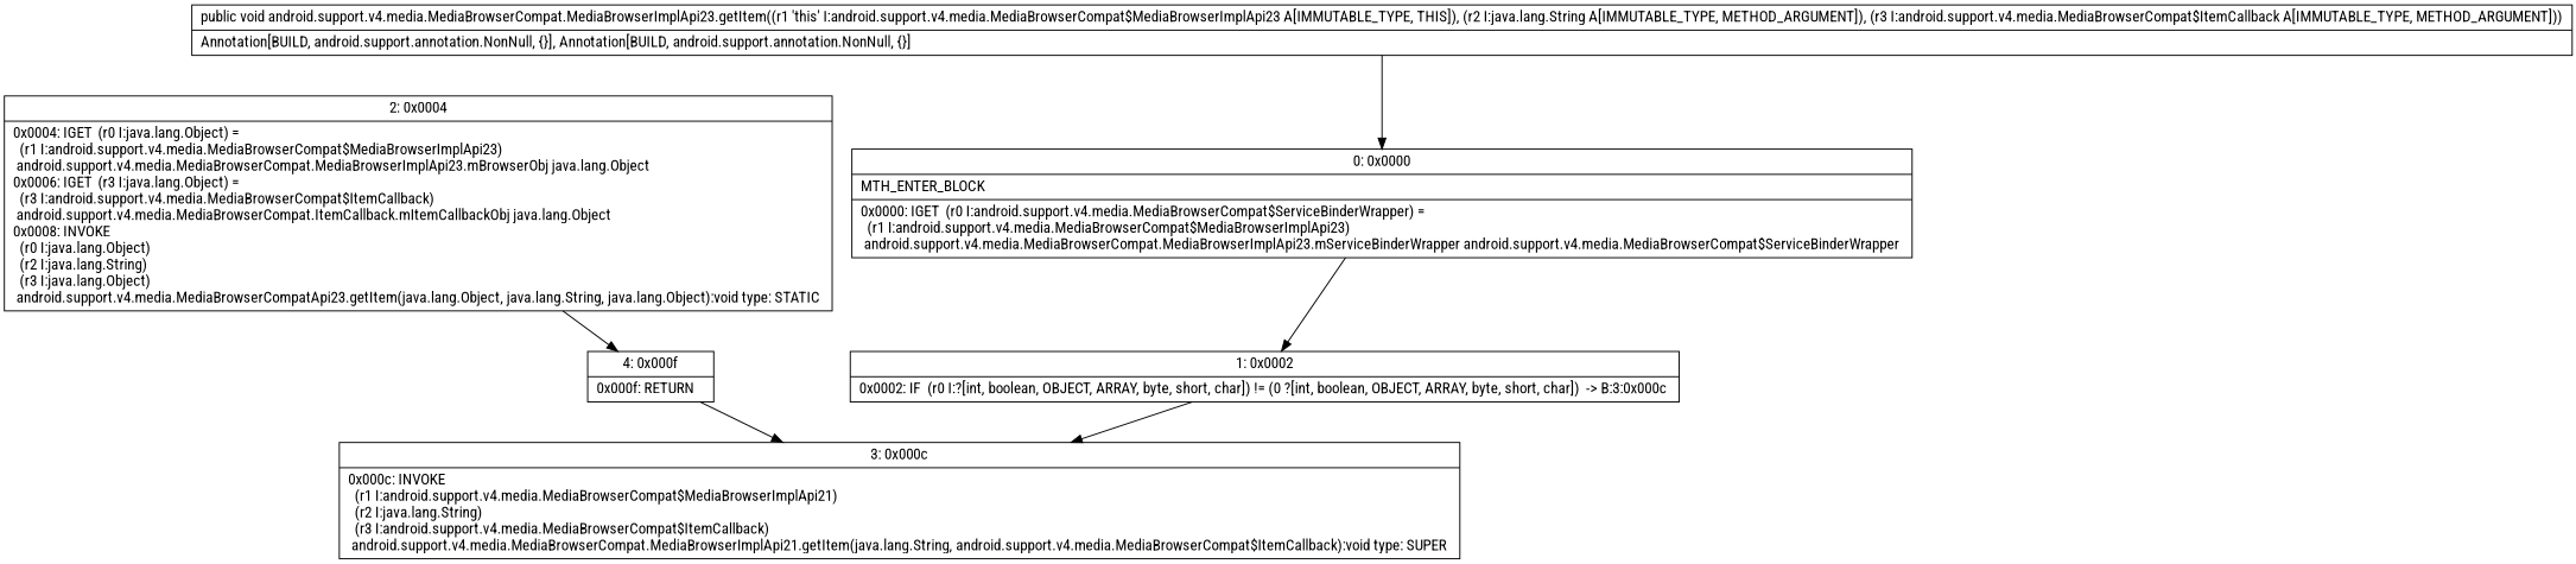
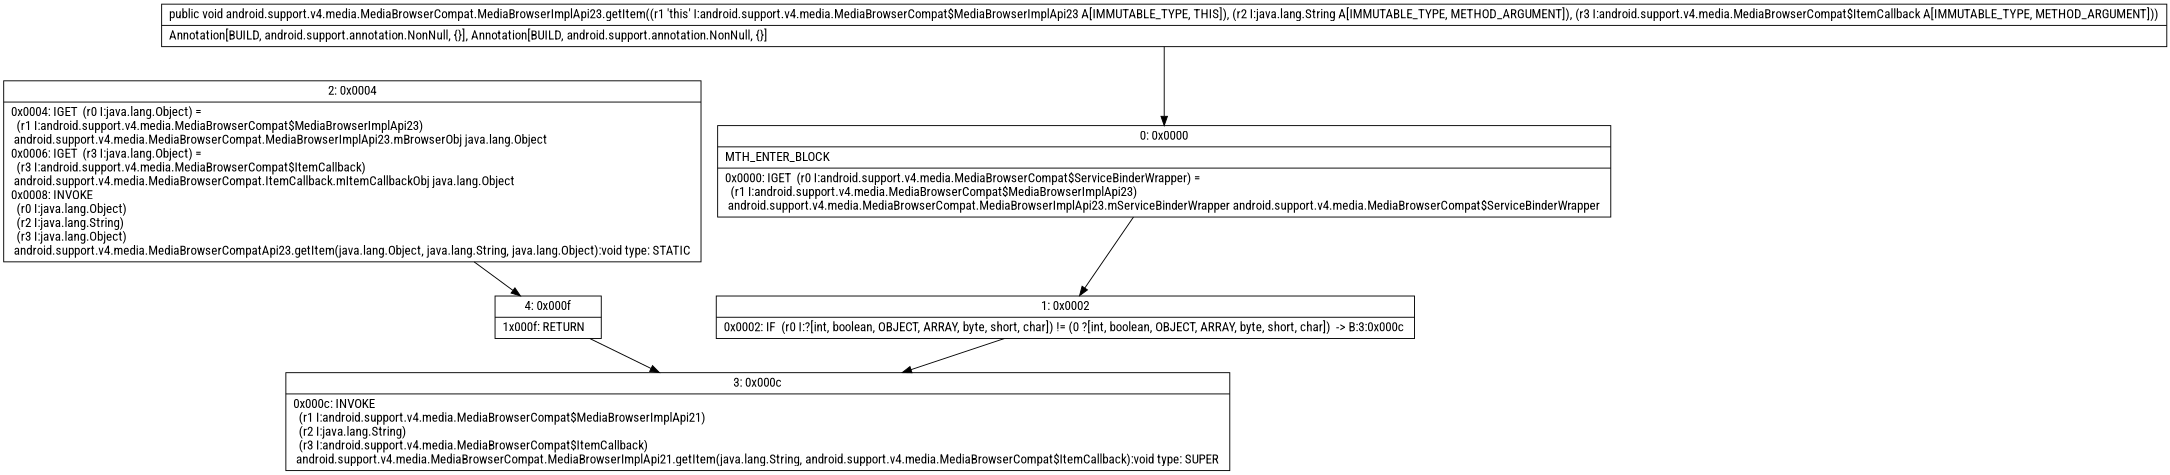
  digraph {
    fontname="Roboto Condensed"
    node [fontname="Roboto Condensed" shape=record]
    edge [fontname="Roboto Condensed"]
    n1 [label="{0\:\ 0x0000|MTH_ENTER_BLOCK\l|0x0000: IGET  (r0 I:android.support.v4.media.MediaBrowserCompat$ServiceBinderWrapper) = \l  (r1 I:android.support.v4.media.MediaBrowserCompat$MediaBrowserImplApi23)\l android.support.v4.media.MediaBrowserCompat.MediaBrowserImplApi23.mServiceBinderWrapper android.support.v4.media.MediaBrowserCompat$ServiceBinderWrapper \l}"]
    n2 [label="{1\:\ 0x0002|0x0002: IF  (r0 I:?[int, boolean, OBJECT, ARRAY, byte, short, char]) != (0 ?[int, boolean, OBJECT, ARRAY, byte, short, char])  \-\> B:3:0x000c \l}"]
    n3 [label="{3\:\ 0x000c|0x000c: INVOKE  \l  (r1 I:android.support.v4.media.MediaBrowserCompat$MediaBrowserImplApi21)\l  (r2 I:java.lang.String)\l  (r3 I:android.support.v4.media.MediaBrowserCompat$ItemCallback)\l android.support.v4.media.MediaBrowserCompat.MediaBrowserImplApi21.getItem(java.lang.String, android.support.v4.media.MediaBrowserCompat$ItemCallback):void type: SUPER \l}"]
    n4 [label="{2\:\ 0x0004|0x0004: IGET  (r0 I:java.lang.Object) = \l  (r1 I:android.support.v4.media.MediaBrowserCompat$MediaBrowserImplApi23)\l android.support.v4.media.MediaBrowserCompat.MediaBrowserImplApi23.mBrowserObj java.lang.Object \l0x0006: IGET  (r3 I:java.lang.Object) = \l  (r3 I:android.support.v4.media.MediaBrowserCompat$ItemCallback)\l android.support.v4.media.MediaBrowserCompat.ItemCallback.mItemCallbackObj java.lang.Object \l0x0008: INVOKE  \l  (r0 I:java.lang.Object)\l  (r2 I:java.lang.String)\l  (r3 I:java.lang.Object)\l android.support.v4.media.MediaBrowserCompatApi23.getItem(java.lang.Object, java.lang.String, java.lang.Object):void type: STATIC \l}"]
-   n5 [label="{4\:\ 0x000f|0x000f: RETURN   \l}"]
+   n5 [label="{4\:\ 0x000f|1x000f: RETURN   \l}"]
    n6 [label="{public void android.support.v4.media.MediaBrowserCompat.MediaBrowserImplApi23.getItem((r1 'this' I:android.support.v4.media.MediaBrowserCompat$MediaBrowserImplApi23 A[IMMUTABLE_TYPE, THIS]), (r2 I:java.lang.String A[IMMUTABLE_TYPE, METHOD_ARGUMENT]), (r3 I:android.support.v4.media.MediaBrowserCompat$ItemCallback A[IMMUTABLE_TYPE, METHOD_ARGUMENT]))  | Annotation[BUILD, android.support.annotation.NonNull, \{\}], Annotation[BUILD, android.support.annotation.NonNull, \{\}]\l}"]
    n1 -> n2
    n2 -> n3
    n4 -> n5
    n5 -> n3
    n6 -> n1
  }
